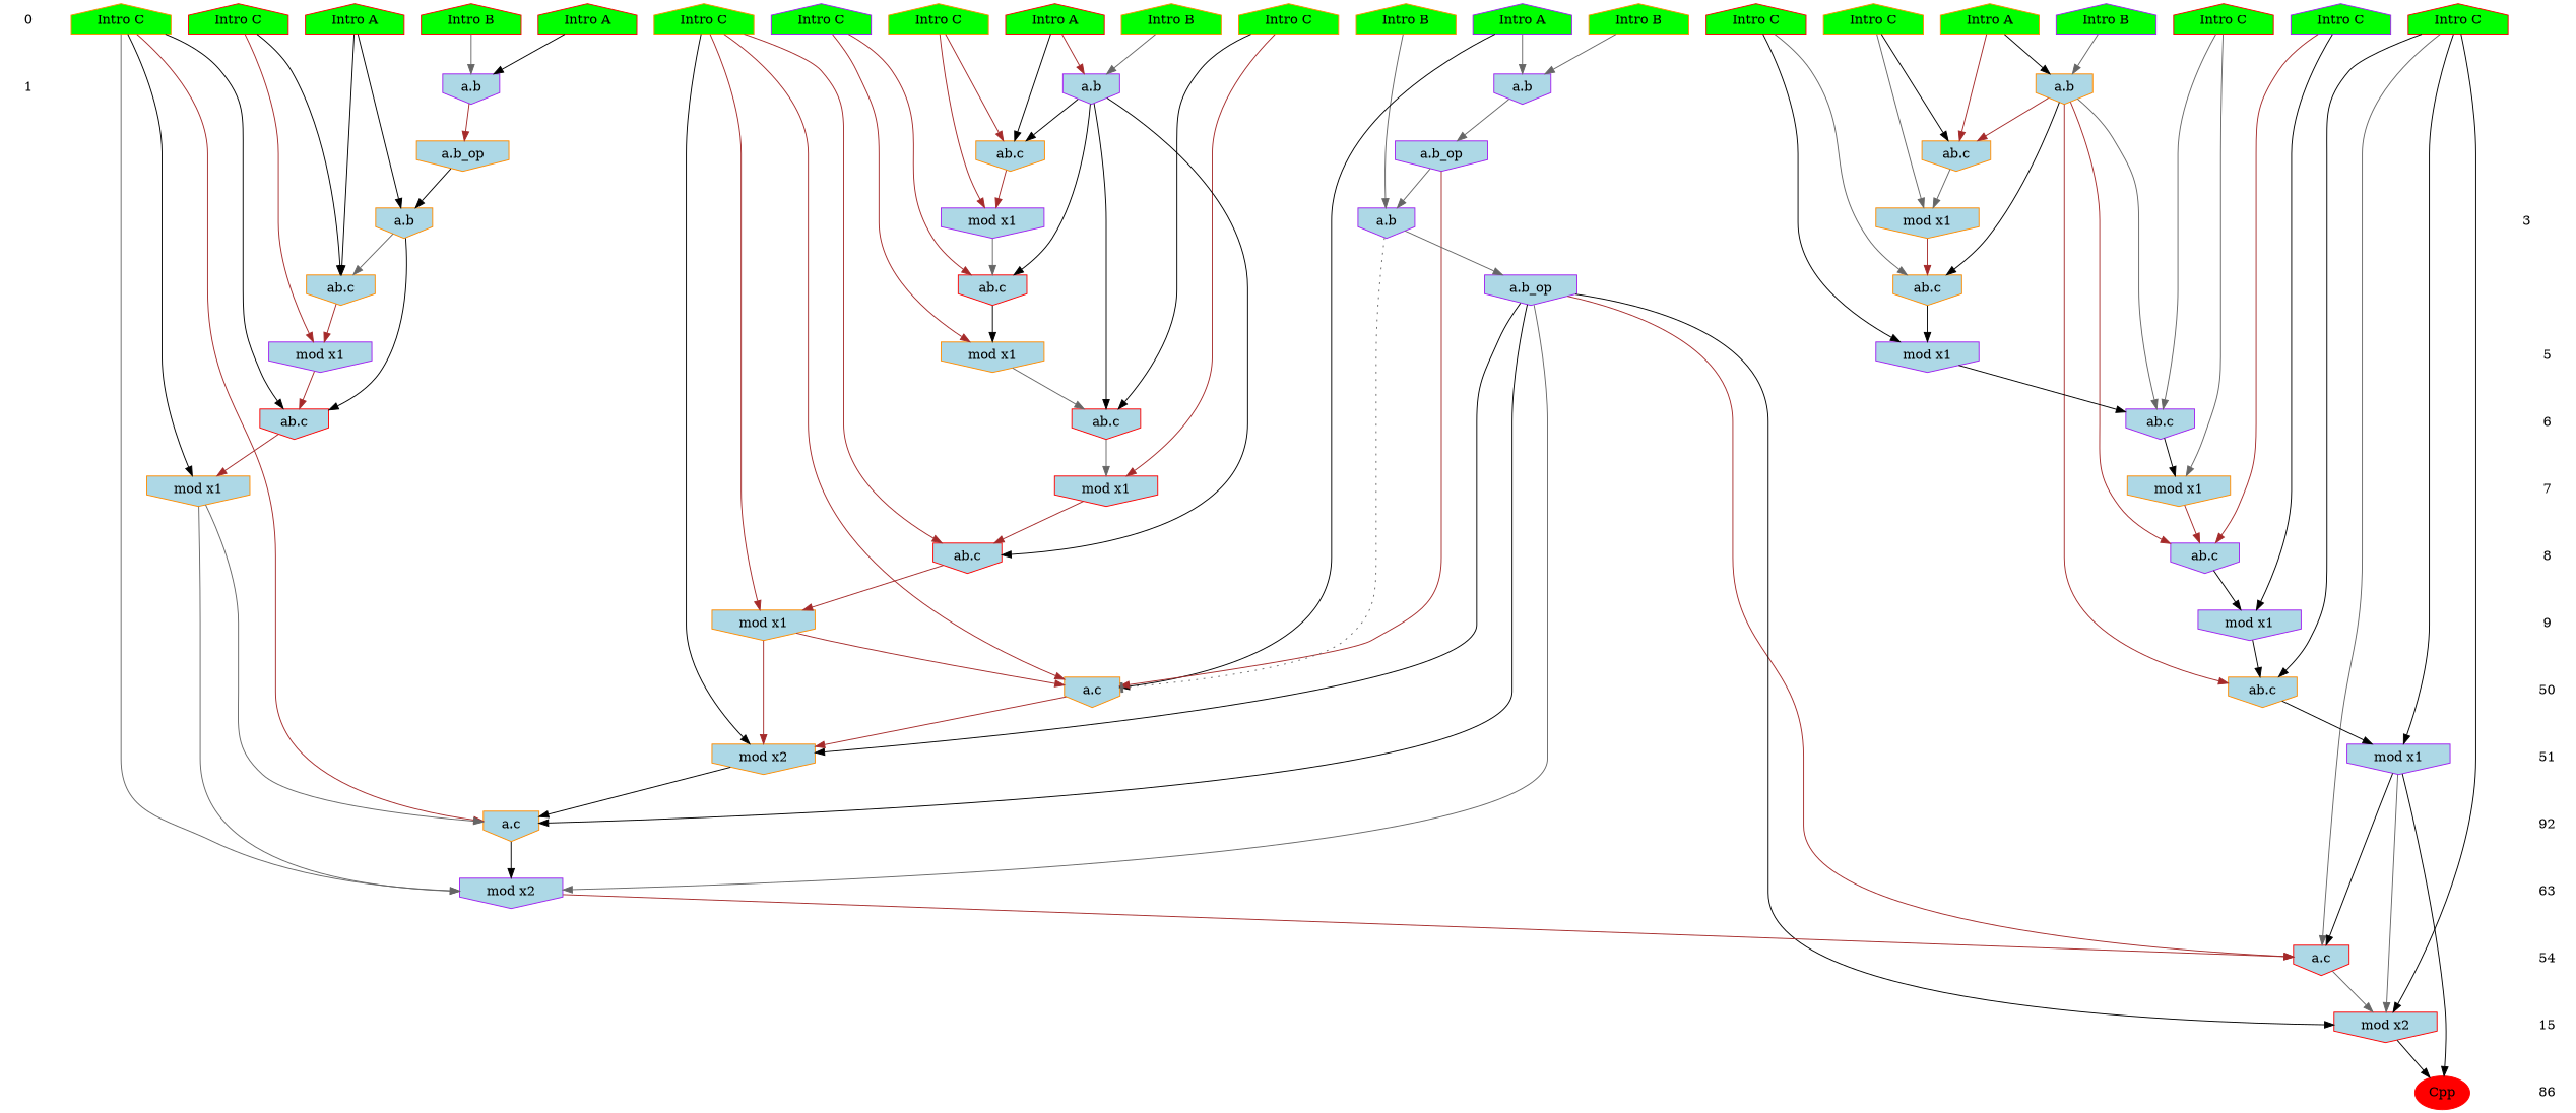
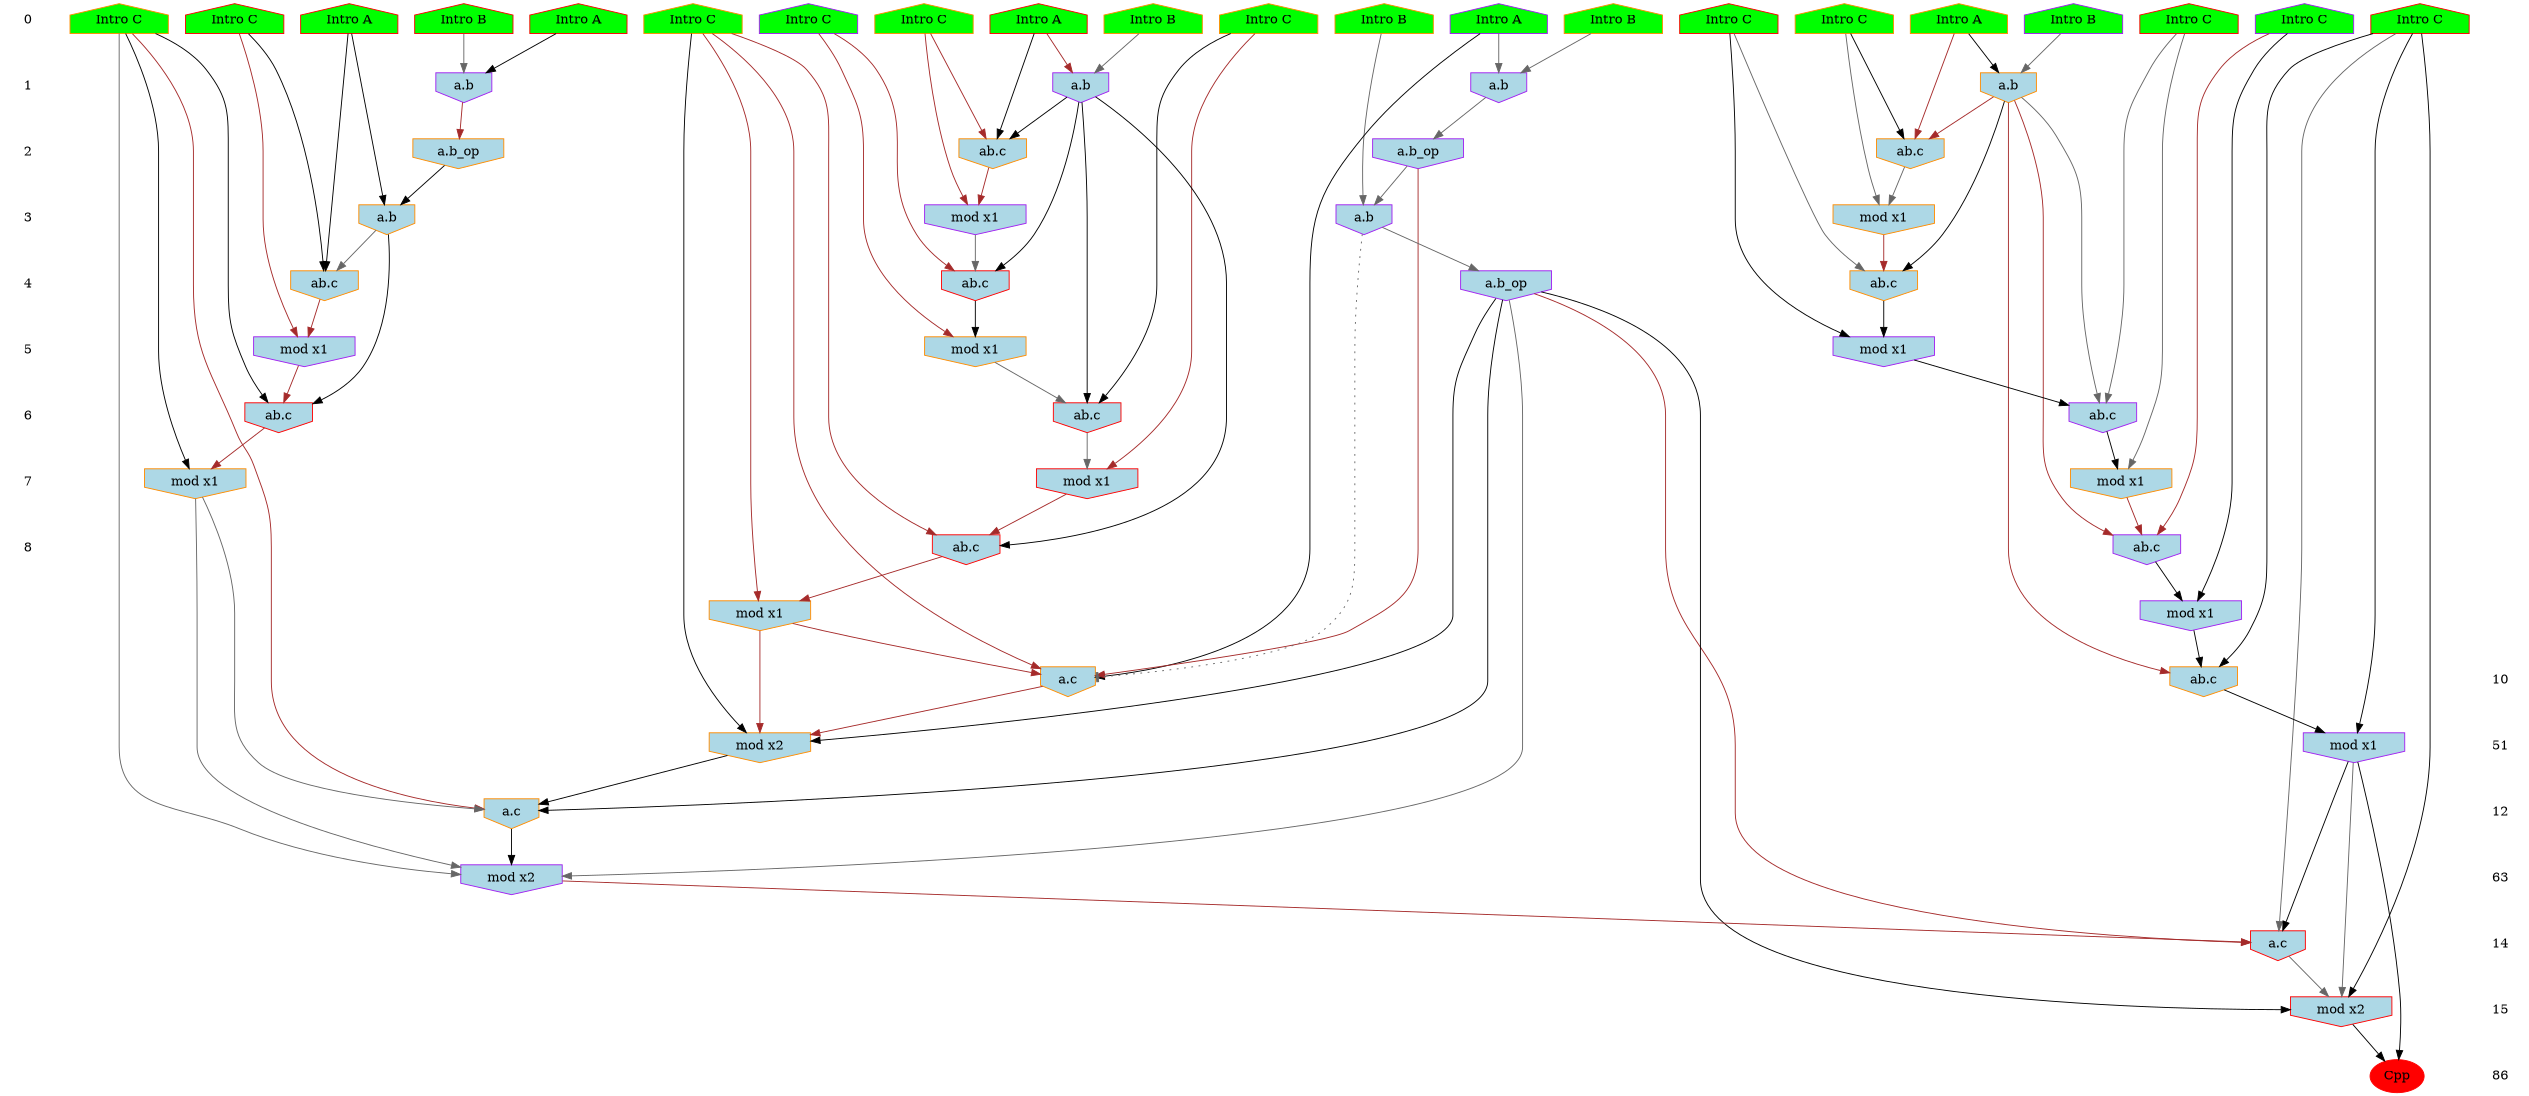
  digraph {
    ranksep=.5
    node [color=darkorange shape=invhouse fillcolor=lightblue style=filled]
    edge [color=black]
    0 [color=purple shape=plaintext fillcolor="" style=""]
    n2 [color=purple fillcolor=green label="Intro B" shape=house]
    n3 [fillcolor=green label="Intro B" shape=house]
    n4 [color=red fillcolor=green label="Intro B" shape=house]
    n5 [color=purple fillcolor=green label="Intro A" shape=house]
    n6 [color=red fillcolor=green label="Intro A" shape=house]
    n7 [color=red fillcolor=green label="Intro A" shape=house]
    n8 [fillcolor=green label="Intro A" shape=house]
    n9 [fillcolor=green label="Intro B" shape=house]
    n10 [fillcolor=green label="Intro B" shape=house]
    n11 [color=red fillcolor=green label="Intro A" shape=house]
    n12 [color=purple fillcolor=green label="Intro C" shape=house]
    n13 [color=red fillcolor=green label="Intro C" shape=house]
    n14 [color=red fillcolor=green label="Intro C" shape=house]
    n15 [color=purple fillcolor=green label="Intro C" shape=house]
    n16 [fillcolor=green label="Intro C" shape=house]
    n17 [color=red fillcolor=green label="Intro C" shape=house]
    n18 [fillcolor=green label="Intro C" shape=house]
    n19 [fillcolor=green label="Intro C" shape=house]
    n20 [fillcolor=green label="Intro C" shape=house]
    n21 [color=red fillcolor=green label="Intro C" shape=house]
    n22 [fillcolor=green label="Intro C" shape=house]
    1 [color=purple shape=plaintext fillcolor="" style=""]
    n24 [color=purple label="a.b"]
    n25 [label="a.b"]
    n26 [color=purple label="a.b"]
    n27 [color=purple label="a.b"]
+   2 [color=purple shape=plaintext fillcolor="" style=""]
    n29 [color=purple label="a.b_op"]
    n30 [label="ab.c"]
    n31 [label="ab.c"]
    n32 [label="a.b_op"]
    3 [color=purple shape=plaintext fillcolor="" style=""]
    n34 [color=purple label="mod x1"]
    n35 [label="mod x1"]
    n36 [color=purple label="a.b"]
    n37 [label="a.b"]
+   4 [shape=plaintext fillcolor="" style=""]
    n39 [color=red label="ab.c"]
    n40 [label="ab.c"]
    n41 [label="ab.c"]
    n42 [color=purple label="a.b_op"]
    5 [shape=plaintext fillcolor="" style=""]
    n44 [label="mod x1"]
    n45 [color=purple label="mod x1"]
    n46 [color=purple label="mod x1"]
    6 [shape=plaintext fillcolor="" style=""]
    n48 [color=red label="ab.c"]
    n49 [color=purple label="ab.c"]
    n50 [color=red label="ab.c"]
    7 [shape=plaintext fillcolor="" style=""]
    n52 [color=red label="mod x1"]
    n53 [label="mod x1"]
    n54 [label="mod x1"]
    8 [color=red shape=plaintext fillcolor="" style=""]
    n56 [color=red label="ab.c"]
    n57 [color=purple label="ab.c"]
-   9 [color=purple shape=plaintext fillcolor="" style=""]
    n59 [label="mod x1"]
    n60 [color=purple label="mod x1"]
-   10 [shape=plaintext label=50 fillcolor="" style=""]
+   10 [shape=plaintext fillcolor="" style=""]
    n62 [label="a.c"]
    n63 [label="ab.c"]
    n64 [label=51 shape=plaintext fillcolor="" style=""]
    n65 [color=purple label="mod x1"]
    n66 [label="mod x2"]
-   12 [color=purple shape=plaintext label=92 fillcolor="" style=""]
+   12 [color=purple shape=plaintext fillcolor="" style=""]
    n68 [label="a.c"]
    n69 [color=red label=63 shape=plaintext fillcolor="" style=""]
    n70 [color=purple label="mod x2"]
-   14 [color=purple shape=plaintext label=54 fillcolor="" style=""]
+   14 [color=purple shape=plaintext fillcolor="" style=""]
    n72 [color=red label="a.c"]
    15 [color=red shape=plaintext fillcolor="" style=""]
    n74 [color=red label="mod x2"]
    n75 [color=purple label=86 shape=plaintext fillcolor="" style=""]
    n76 [color=red fillcolor=red label=Cpp shape=""]
    subgraph sub_1 {
      rank=same
      0
      n2
      n3
      n4
      n5
      n6
      n7
      n8
      n9
      n10
      n11
      n12
      n13
      n14
      n15
      n16
      n17
      n18
      n19
      n20
      n21
      n22
    }
    subgraph sub_2 {
      rank=same
      1
      n24
      n25
      n26
      n27
    }
    subgraph sub_3 {
      rank=same
+     2
      n29
      n30
      n31
      n32
    }
    subgraph sub_4 {
      rank=same
      3
      n34
      n35
      n36
      n37
    }
    subgraph sub_5 {
      rank=same
+     4
      n39
      n40
      n41
      n42
    }
    subgraph sub_6 {
      rank=same
      5
      n44
      n45
      n46
    }
    subgraph sub_7 {
      rank=same
      6
      n48
      n49
      n50
    }
    subgraph sub_8 {
      rank=same
      7
      n52
      n53
      n54
    }
    subgraph sub_9 {
      rank=same
      8
      n56
      n57
    }
    subgraph sub_10 {
      rank=same
-     9
      n59
      n60
    }
    subgraph sub_11 {
      rank=same
      10
      n62
      n63
    }
    subgraph sub_12 {
      rank=same
      n64
      n65
      n66
    }
    subgraph sub_13 {
      rank=same
      12
      n68
    }
    subgraph sub_14 {
      rank=same
      n69
      n70
    }
    subgraph sub_15 {
      rank=same
      14
      n72
    }
    subgraph sub_16 {
      rank=same
      15
      n74
    }
    subgraph sub_17 {
      rank=same
      n75
      n76
    }
    0 -> 1 [style=invis color=""]
    n2 -> n25 [color=gray40]
    n3 -> n36 [color=gray40]
    n4 -> n27 [color=gray40]
    n5 -> n24 [color=gray40]
    n5 -> n62
    n6 -> n27
    n7 -> n26 [color=brown]
    n7 -> n30
    n8 -> n25
    n8 -> n31 [color=brown]
    n9 -> n24 [color=gray40]
    n10 -> n26 [color=gray40]
    n11 -> n37
    n11 -> n41
    n12 -> n57 [color=brown]
    n12 -> n60
    n13 -> n49 [color=gray40]
    n13 -> n53 [color=gray40]
    n14 -> n41
    n14 -> n46 [color=brown]
    n15 -> n39 [color=brown]
    n15 -> n44 [color=brown]
    n16 -> n56 [color=brown]
    n16 -> n59 [color=brown]
    n16 -> n62 [color=brown]
    n16 -> n66
    n17 -> n63
    n17 -> n65
    n17 -> n72 [color=gray40]
    n17 -> n74
    n18 -> n31
    n18 -> n35 [color=gray40]
    n19 -> n48
    n19 -> n52 [color=brown]
    n20 -> n30 [color=brown]
    n20 -> n34 [color=brown]
    n21 -> n40 [color=gray40]
    n21 -> n45
    n22 -> n50
    n22 -> n54
    n22 -> n68 [color=brown]
    n22 -> n70 [color=gray40]
+   1 -> 2 [style=invis color=""]
    n24 -> n29 [color=gray40]
    n25 -> n31 [color=brown]
    n25 -> n40
    n25 -> n49 [color=gray40]
    n25 -> n57 [color=brown]
    n25 -> n63 [color=brown]
    n26 -> n30
    n26 -> n39
    n26 -> n48
    n26 -> n56
    n27 -> n32 [color=brown]
+   2 -> 3 [style=invis color=""]
    n29 -> n36 [color=gray40]
    n29 -> n62 [color=brown]
    n30 -> n34 [color=brown]
    n31 -> n35 [color=gray40]
    n32 -> n37
+   3 -> 4 [style=invis color=""]
    n34 -> n39 [color=gray40]
    n35 -> n40 [color=brown]
    n36 -> n42 [color=gray40]
    n36 -> n62 [arrowhead=tee color=gray40 style=dotted]
    n37 -> n41 [color=gray40]
    n37 -> n50
+   4 -> 5 [style=invis color=""]
    n39 -> n44
    n40 -> n45
    n41 -> n46 [color=brown]
    n42 -> n66
    n42 -> n68
    n42 -> n70 [color=gray40]
    n42 -> n72 [color=brown]
    n42 -> n74
    5 -> 6 [style=invis color=""]
    n44 -> n48 [color=gray40]
    n45 -> n49
    n46 -> n50 [color=brown]
    6 -> 7 [style=invis color=""]
    n48 -> n52 [color=gray40]
    n49 -> n53
    n50 -> n54 [color=brown]
    7 -> 8 [style=invis color=""]
    n52 -> n56 [color=brown]
    n53 -> n57 [color=brown]
    n54 -> n68 [color=gray40]
    n54 -> n70 [color=gray40]
-   8 -> 9 [style=invis color=""]
    n56 -> n59 [color=brown]
    n57 -> n60
-   9 -> 10 [style=invis color=""]
    n59 -> n62 [color=brown]
    n59 -> n66 [color=brown]
    n60 -> n63
    10 -> n64 [style=invis color=""]
    n62 -> n66 [color=brown]
    n63 -> n65
    n64 -> 12 [style=invis color=""]
    n65 -> n72
    n65 -> n74 [color=gray40]
    n65 -> n76
    n66 -> n68
    12 -> n69 [style=invis color=""]
    n68 -> n70
    n69 -> 14 [style=invis color=""]
    n70 -> n72 [color=brown]
    14 -> 15 [style=invis color=""]
    n72 -> n74 [color=gray40]
    15 -> n75 [style=invis color=""]
    n74 -> n76
  }
